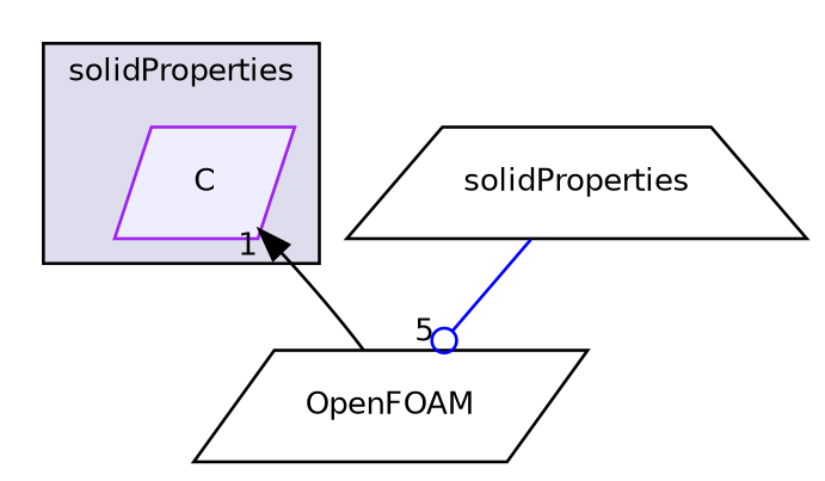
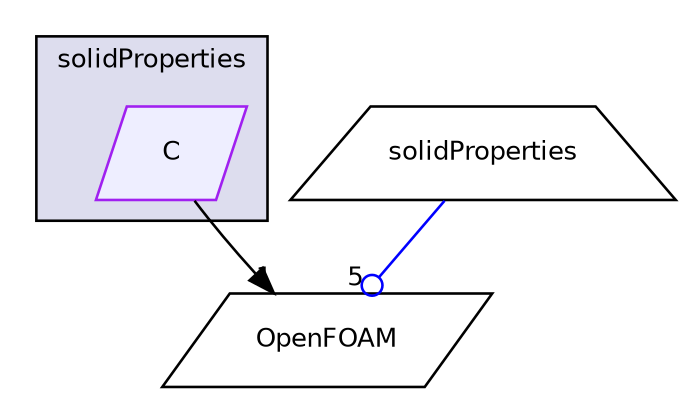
  digraph {
    compound=true
    node [color=black fontname=Helvetica fontsize=10 shape=parallelogram]
    edge [labeldistance=1.5 labelfontname=Helvetica labelfontsize=10]
    n1 [color=purple fillcolor="#eeeeff" label=C pencolor=black style=filled]
    n2 [label=OpenFOAM]
    n3 [label=solidProperties shape=trapezium]
    subgraph cluster_1 {
      bgcolor="#ddddee"
      fontname=Helvetica
      fontsize=10
      label=solidProperties
      pencolor=black
      n1
    }
-   n2 -> n1 [arrowhead=normal color=black headlabel=1]
+   n1 -> n2 [arrowhead=normal color=black headlabel=1]
    n3 -> n2 [arrowhead=odot color=blue headlabel=5]
  }
